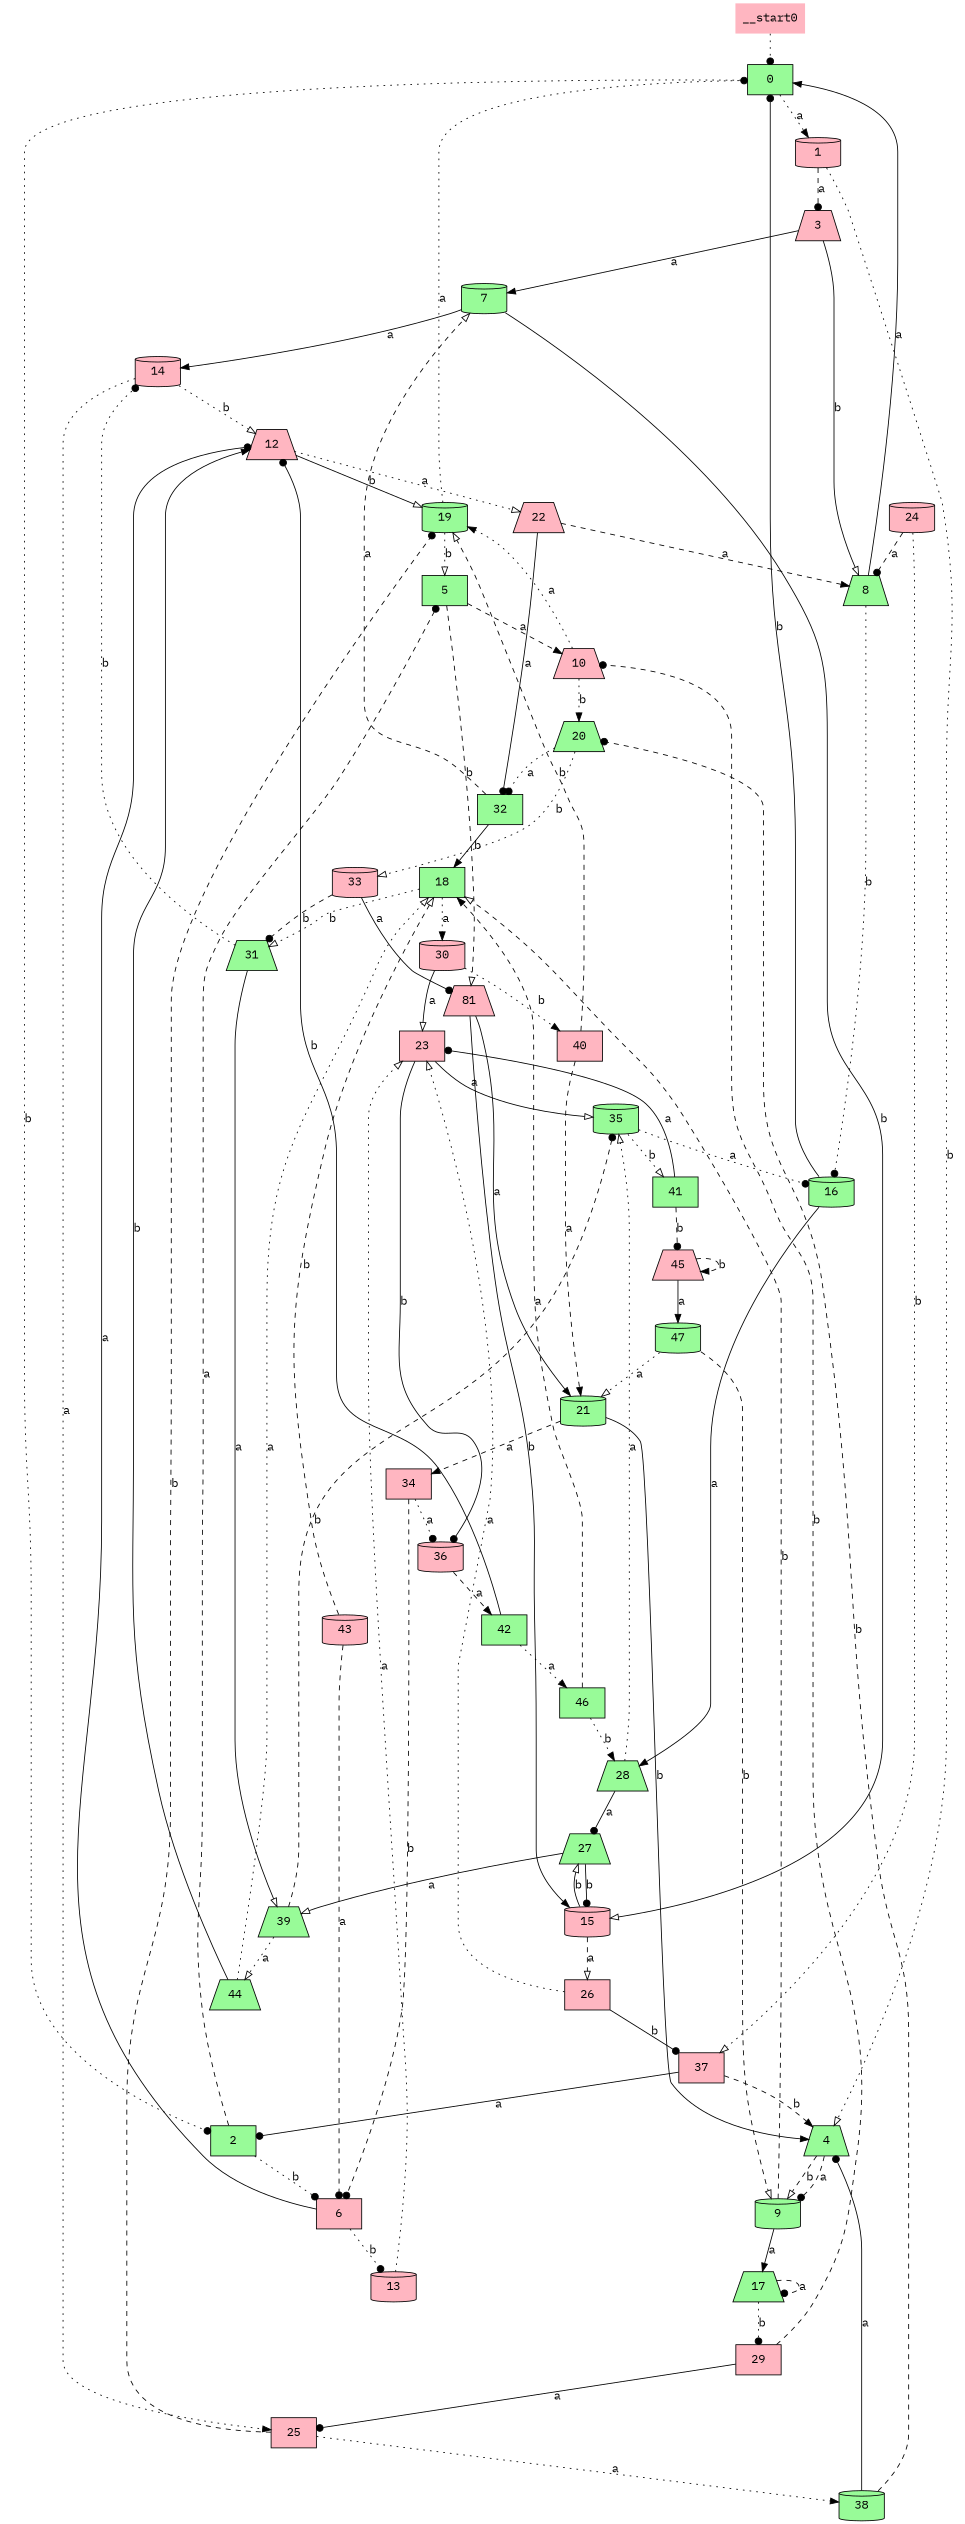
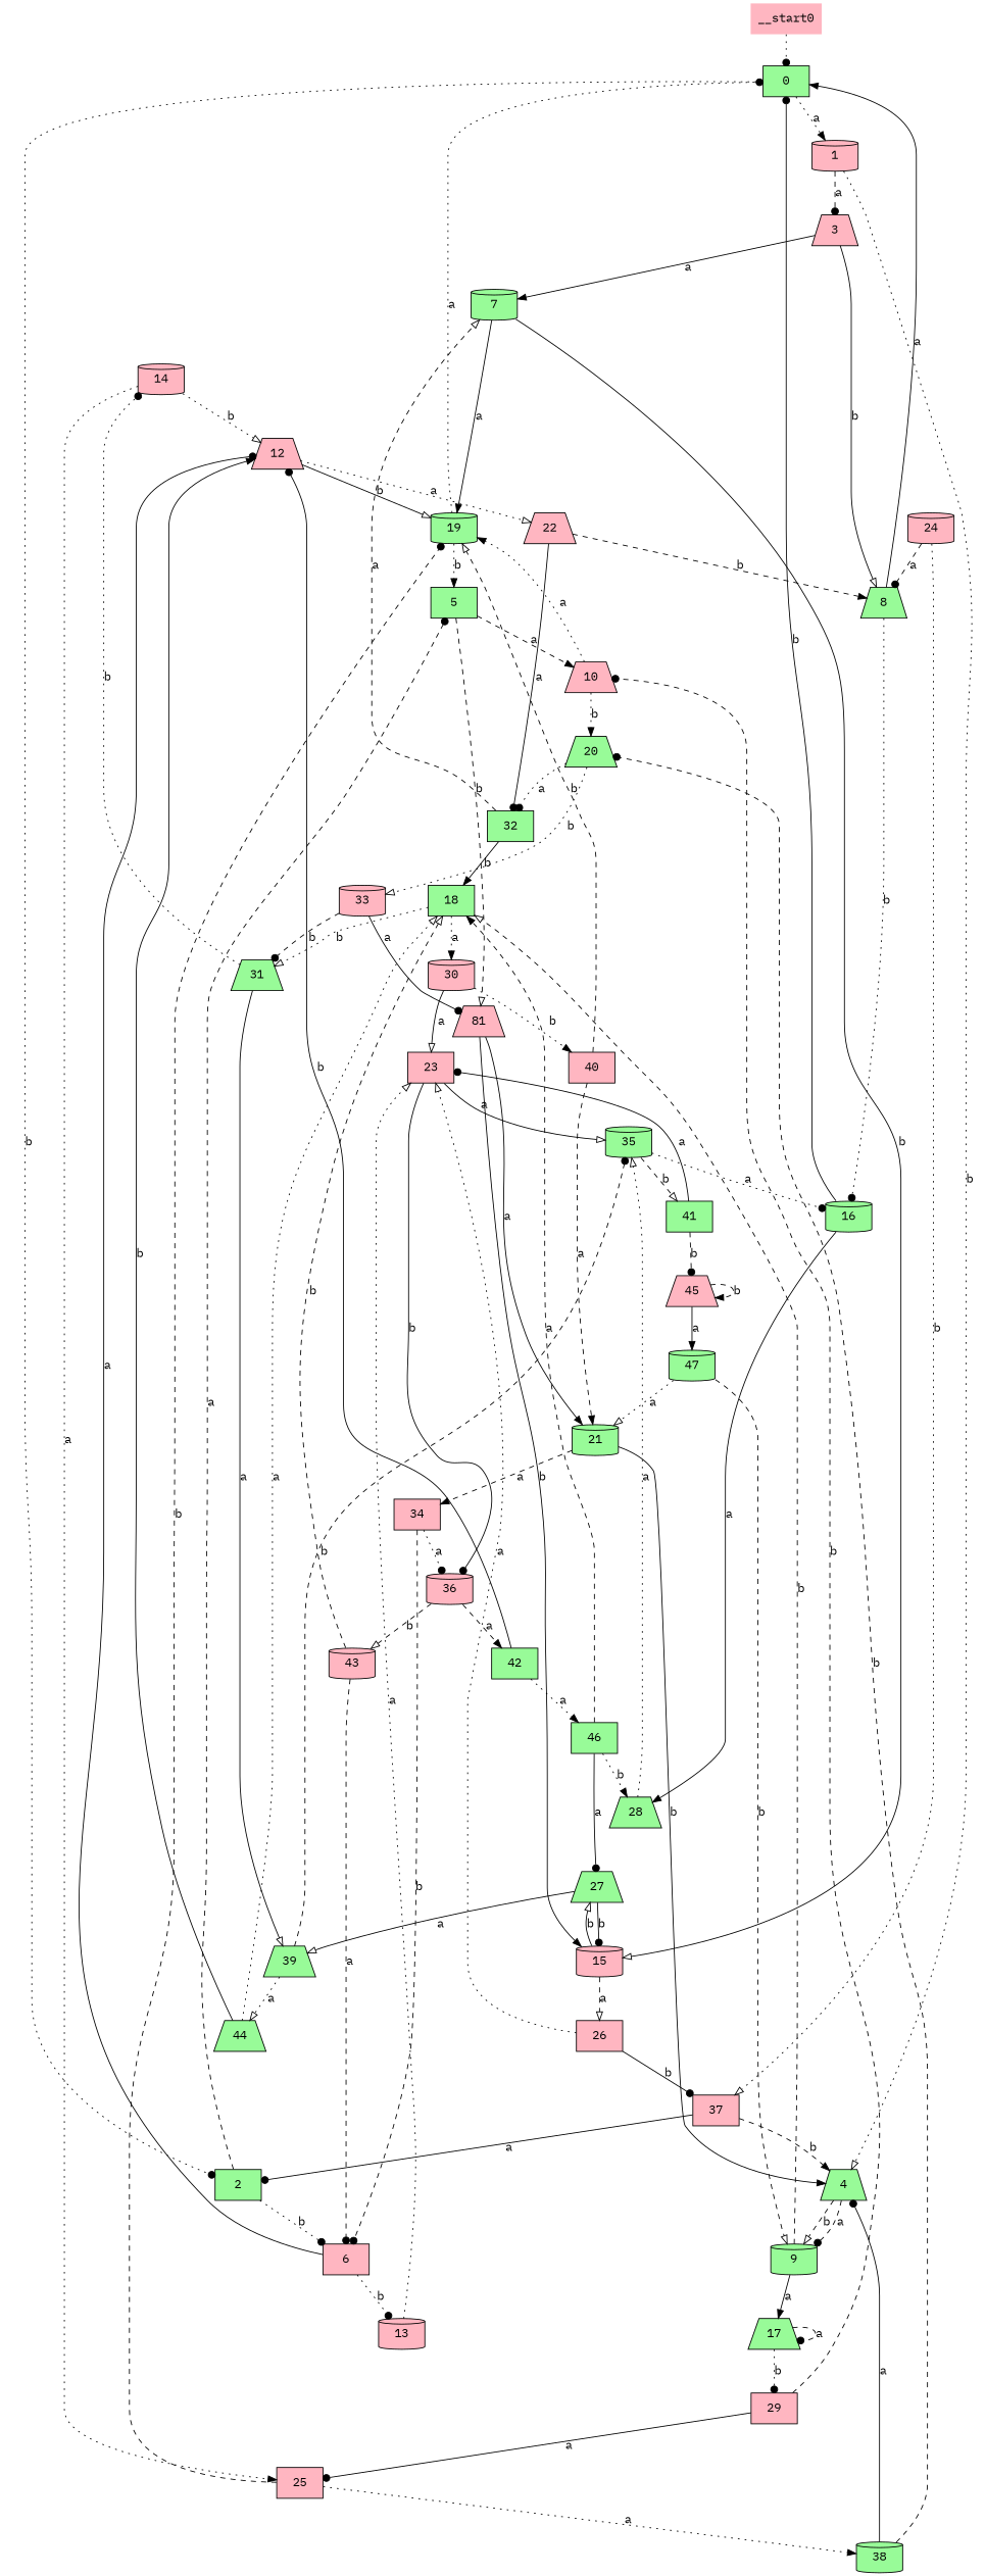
  digraph {
    fontname="IBM Plex Mono"
    node [fillcolor=palegreen fontname="IBM Plex Mono" shape=cylinder style=filled]
    edge [arrowhead=dot fontname="IBM Plex Mono" style=dotted]
    __start0 [fillcolor=lightpink shape=none]
    0 [shape=box]
    1 [fillcolor=lightpink]
    2 [shape=box]
    3 [fillcolor=lightpink shape=trapezium]
    4 [shape=trapezium]
    5 [shape=box]
    6 [fillcolor=lightpink shape=box]
    7
    8 [shape=trapezium]
    9
    10 [fillcolor=lightpink shape=trapezium]
    n13 [fillcolor=lightpink label=81 shape=trapezium]
    12 [fillcolor=lightpink shape=trapezium]
    13 [fillcolor=lightpink]
    14 [fillcolor=lightpink]
    15 [fillcolor=lightpink]
    16
    17 [shape=trapezium]
    18 [shape=box]
    19
    20 [shape=trapezium]
    21
    22 [fillcolor=lightpink shape=trapezium]
    23 [fillcolor=lightpink shape=box]
    25 [fillcolor=lightpink shape=box]
    26 [fillcolor=lightpink shape=box]
    27 [shape=trapezium]
    28 [shape=trapezium]
    29 [fillcolor=lightpink shape=box]
    30 [fillcolor=lightpink]
    31 [shape=trapezium]
    32 [shape=box]
    33 [fillcolor=lightpink]
    34 [fillcolor=lightpink shape=box]
    35
    36 [fillcolor=lightpink]
    24 [fillcolor=lightpink]
    37 [fillcolor=lightpink shape=box]
    38
    39 [shape=trapezium]
    40 [fillcolor=lightpink shape=box]
    41 [shape=box]
    42 [shape=box]
    43 [fillcolor=lightpink]
    44 [shape=trapezium]
    45 [fillcolor=lightpink shape=trapezium]
    46 [shape=box]
    47
    __start0 -> 0
    0 -> 1 [arrowhead=normal label=a]
    0 -> 2 [label=b]
    1 -> 3 [label=a style=dashed]
    1 -> 4 [arrowhead=onormal label=b]
    2 -> 5 [label=a style=dashed]
    2 -> 6 [label=b]
    3 -> 7 [arrowhead=normal label=a style=solid]
    3 -> 8 [arrowhead=onormal label=b style=solid]
    4 -> 9 [label=a style=dashed]
    4 -> 9 [arrowhead=onormal label=b style=dashed]
    5 -> 10 [arrowhead=normal label=a style=dashed]
    5 -> n13 [arrowhead=onormal label=b style=dashed]
    6 -> 12 [label=a style=solid]
    6 -> 13 [label=b]
-   7 -> 14 [arrowhead=normal label=a style=solid]
+   7 -> 19 [arrowhead=normal label=a style=solid]
    7 -> 15 [arrowhead=onormal label=b style=solid]
    8 -> 0 [arrowhead=normal label=a style=solid]
    8 -> 16 [label=b]
    9 -> 17 [arrowhead=normal label=a style=solid]
    9 -> 18 [arrowhead=onormal label=b style=dashed]
    10 -> 19 [arrowhead=normal label=a]
    10 -> 20 [arrowhead=normal label=b]
    n13 -> 15 [arrowhead=normal label=b style=solid]
    n13 -> 21 [arrowhead=normal label=a style=solid]
    12 -> 19 [arrowhead=onormal label=b style=solid]
    12 -> 22 [arrowhead=onormal label=a]
    13 -> 23 [arrowhead=onormal label=a]
    14 -> 12 [arrowhead=onormal label=b]
    14 -> 25 [arrowhead=normal label=a]
    15 -> 26 [arrowhead=onormal label=a style=dashed]
    15 -> 27 [arrowhead=onormal label=b style=solid]
    16 -> 0 [label=b style=solid]
    16 -> 28 [arrowhead=normal label=a style=solid]
    17 -> 17 [label=a style=dashed]
    17 -> 29 [label=b]
    18 -> 30 [arrowhead=normal label=a]
    18 -> 31 [arrowhead=onormal label=b]
    19 -> 0 [label=a]
-   19 -> 5 [arrowhead=onormal label=b]
+   19 -> 5 [arrowhead=normal label=b]
    20 -> 32 [label=a]
    20 -> 33 [arrowhead=onormal label=b]
    21 -> 4 [arrowhead=normal label=b style=solid]
    21 -> 34 [arrowhead=normal label=a style=dashed]
-   22 -> 8 [arrowhead=normal label=a style=dashed]
+   22 -> 8 [arrowhead=normal label=b style=dashed]
    22 -> 32 [label=a style=solid]
    23 -> 35 [arrowhead=onormal label=a style=solid]
    23 -> 36 [label=b style=solid]
    25 -> 19 [label=b style=dashed]
    25 -> 38 [arrowhead=normal label=a]
    26 -> 23 [arrowhead=onormal label=a]
    26 -> 37 [label=b style=solid]
    27 -> 15 [label=b style=solid]
    27 -> 39 [arrowhead=onormal label=a style=solid]
-   28 -> 27 [label=a style=solid]
+   46 -> 27 [label=a style=solid]
    28 -> 35 [arrowhead=onormal label=a]
    29 -> 10 [label=b style=dashed]
    29 -> 25 [label=a style=solid]
    30 -> 23 [arrowhead=onormal label=a style=solid]
    30 -> 40 [arrowhead=normal label=b]
    31 -> 14 [label=b]
    31 -> 39 [arrowhead=onormal label=a style=solid]
    32 -> 7 [arrowhead=onormal label=a style=dashed]
    32 -> 18 [arrowhead=normal label=b style=solid]
    33 -> n13 [label=a style=solid]
    33 -> 31 [label=b style=dashed]
    34 -> 6 [label=b style=dashed]
    34 -> 36 [label=a]
    35 -> 16 [label=a]
-   35 -> 41 [arrowhead=onormal label=b]
+   35 -> 41 [arrowhead=onormal label=b style=dashed]
    36 -> 42 [arrowhead=normal label=a style=dashed]
+   36 -> 43 [arrowhead=onormal label=b style=dashed]
    24 -> 8 [label=a style=dashed]
    24 -> 37 [arrowhead=onormal label=b]
    37 -> 2 [label=a style=solid]
    37 -> 4 [arrowhead=normal label=b style=dashed]
    38 -> 4 [label=a style=solid]
    38 -> 20 [label=b style=dashed]
    39 -> 35 [label=b style=dashed]
    39 -> 44 [arrowhead=onormal label=a]
    40 -> 19 [arrowhead=onormal label=b style=dashed]
    40 -> 21 [arrowhead=normal label=a style=dashed]
    41 -> 23 [label=a style=solid]
    41 -> 45 [label=b style=dashed]
    42 -> 12 [label=b style=solid]
    42 -> 46 [arrowhead=normal label=a]
    43 -> 6 [label=a style=dashed]
    43 -> 18 [arrowhead=onormal label=b style=dashed]
    44 -> 12 [arrowhead=normal label=b style=solid]
    44 -> 18 [arrowhead=onormal label=a]
    45 -> 45 [arrowhead=normal label=b style=dashed]
    45 -> 47 [arrowhead=normal label=a style=solid]
    46 -> 18 [arrowhead=normal label=a style=dashed]
    46 -> 28 [arrowhead=normal label=b]
    47 -> 9 [arrowhead=onormal label=b style=dashed]
    47 -> 21 [arrowhead=onormal label=a]
  }
